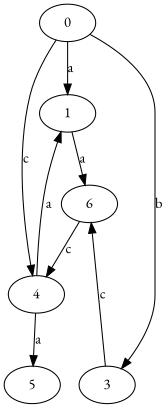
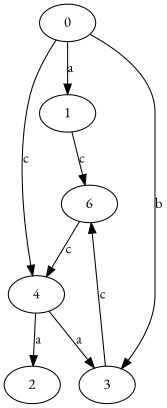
  strict digraph {
    fontname="EB Garamond"
    node [fontname="EB Garamond"]
    edge [fontname="EB Garamond"]
    0
    1
    3
    4
    6
-   2 [label=5]
+   2
    0 -> 1 [label=a]
    0 -> 3 [label=b]
    0 -> 4 [label=c]
-   1 -> 6 [label=a]
+   1 -> 6 [label=c]
    3 -> 6 [label=c]
-   4 -> 1 [label=a]
+   4 -> 3 [label=a]
    4 -> 2 [label=a]
    6 -> 4 [label=c]
  }
